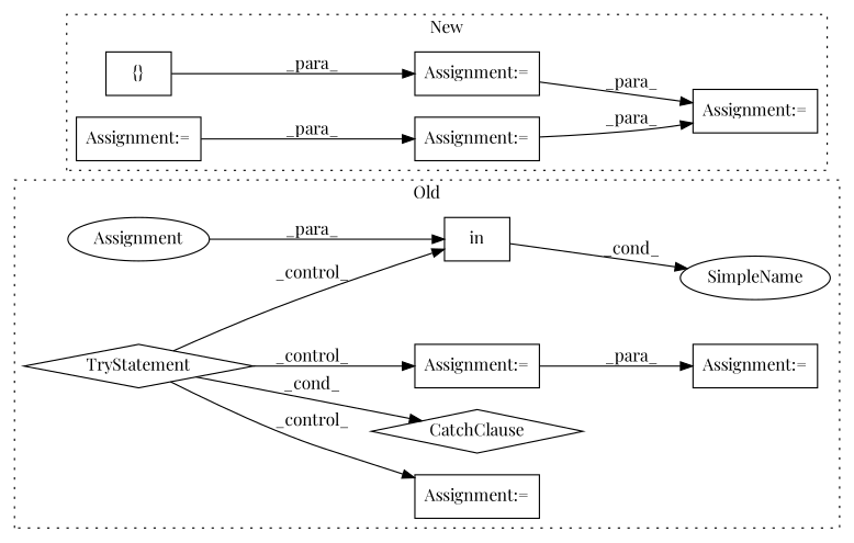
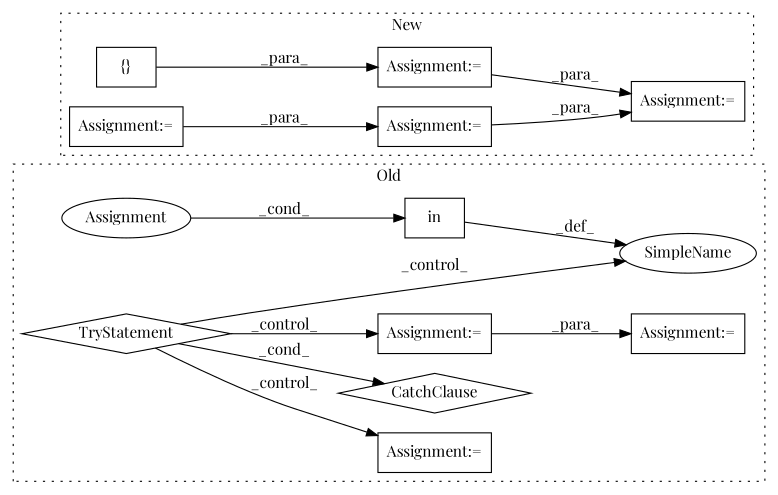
  digraph {
    fontname="Playfair Display"
    rankdir=LR
    node [a=7 fontname="Playfair Display" l=2 s=9219 shape=box]
    edge [fontname="Playfair Display"]
    n1 [a=105 l=15 label=in]
    n2 [a=45 l=5 label=Assignment shape=ellipse]
    n3 [label="Assignment:=" s=9303]
    n4 [a=42 label=SimpleName shape=ellipse l="" s=""]
    n5 [a=54 l=4 label=TryStatement s=8868 shape=diamond]
    n6 [l=1 label="Assignment:=" s=9033]
    n7 [a=12 l="13,2" label=CatchClause s="9327,9372" shape=diamond]
    n8 [label="Assignment:=" s=8974]
    n9 [a=4 label="{}" s=8800]
    n10 [label="Assignment:=" s=9041]
    n11 [l=1 label="Assignment:=" s=8683]
    n12 [l=1 label="Assignment:=" s=8786]
    n13 [l=1 label="Assignment:=" s=8637]
    subgraph cluster_1 {
      label=Old
      style=dotted
      n1
      n2
      n3
      n4
      n5
      n6
      n7
      n8
    }
    subgraph cluster_2 {
      label=New
      style=dotted
      n9
      n10
      n11
      n12
      n13
    }
-   n1 -> n4 [label=_cond_]
-   n2 -> n1 [label=_para_]
-   n5 -> n1 [label=_control_]
+   n1 -> n4 [label=_def_]
+   n2 -> n1 [label=_cond_]
+   n5 -> n4 [label=_control_]
    n5 -> n6 [label=_control_]
    n5 -> n7 [label=_cond_]
    n5 -> n8 [label=_control_]
    n8 -> n3 [label=_para_]
    n9 -> n12 [label=_para_]
    n11 -> n10 [label=_para_]
    n12 -> n10 [label=_para_]
    n13 -> n11 [label=_para_]
  }
